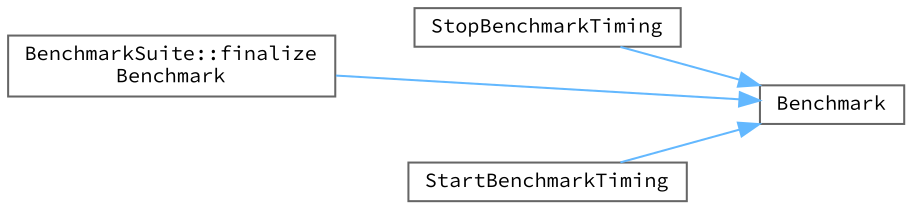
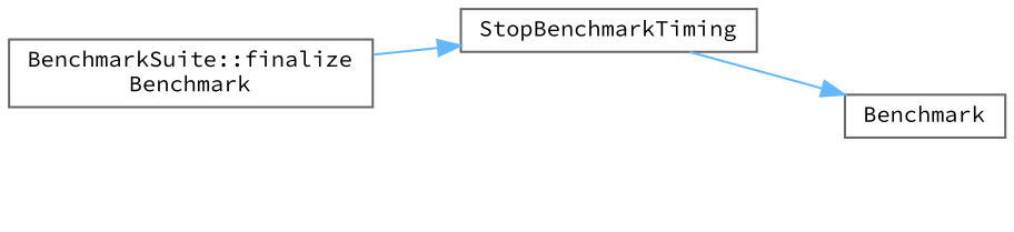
  digraph {
    fontname="Source Code Pro"
    rankdir=LR
    node [color=grey40 fillcolor=white fontname="Source Code Pro" fontsize=10 shape=box style=filled]
    edge [color=steelblue1 fontname="Source Code Pro" fontsize=10 labelfontname=Helvetica labelfontsize=10 style=solid]
    n1 [height=0.2 label="BenchmarkSuite::finalize\lBenchmark" width=0.4]
    n2 [height=0.2 label=StopBenchmarkTiming width=0.4]
-   n3 [height=0.2 label=StartBenchmarkTiming width=0.4]
    n4 [height=0.2 label=Benchmark width=0.4]
-   n1 -> n4
+   n1 -> n2
    n2 -> n4
-   n3 -> n4
  }
